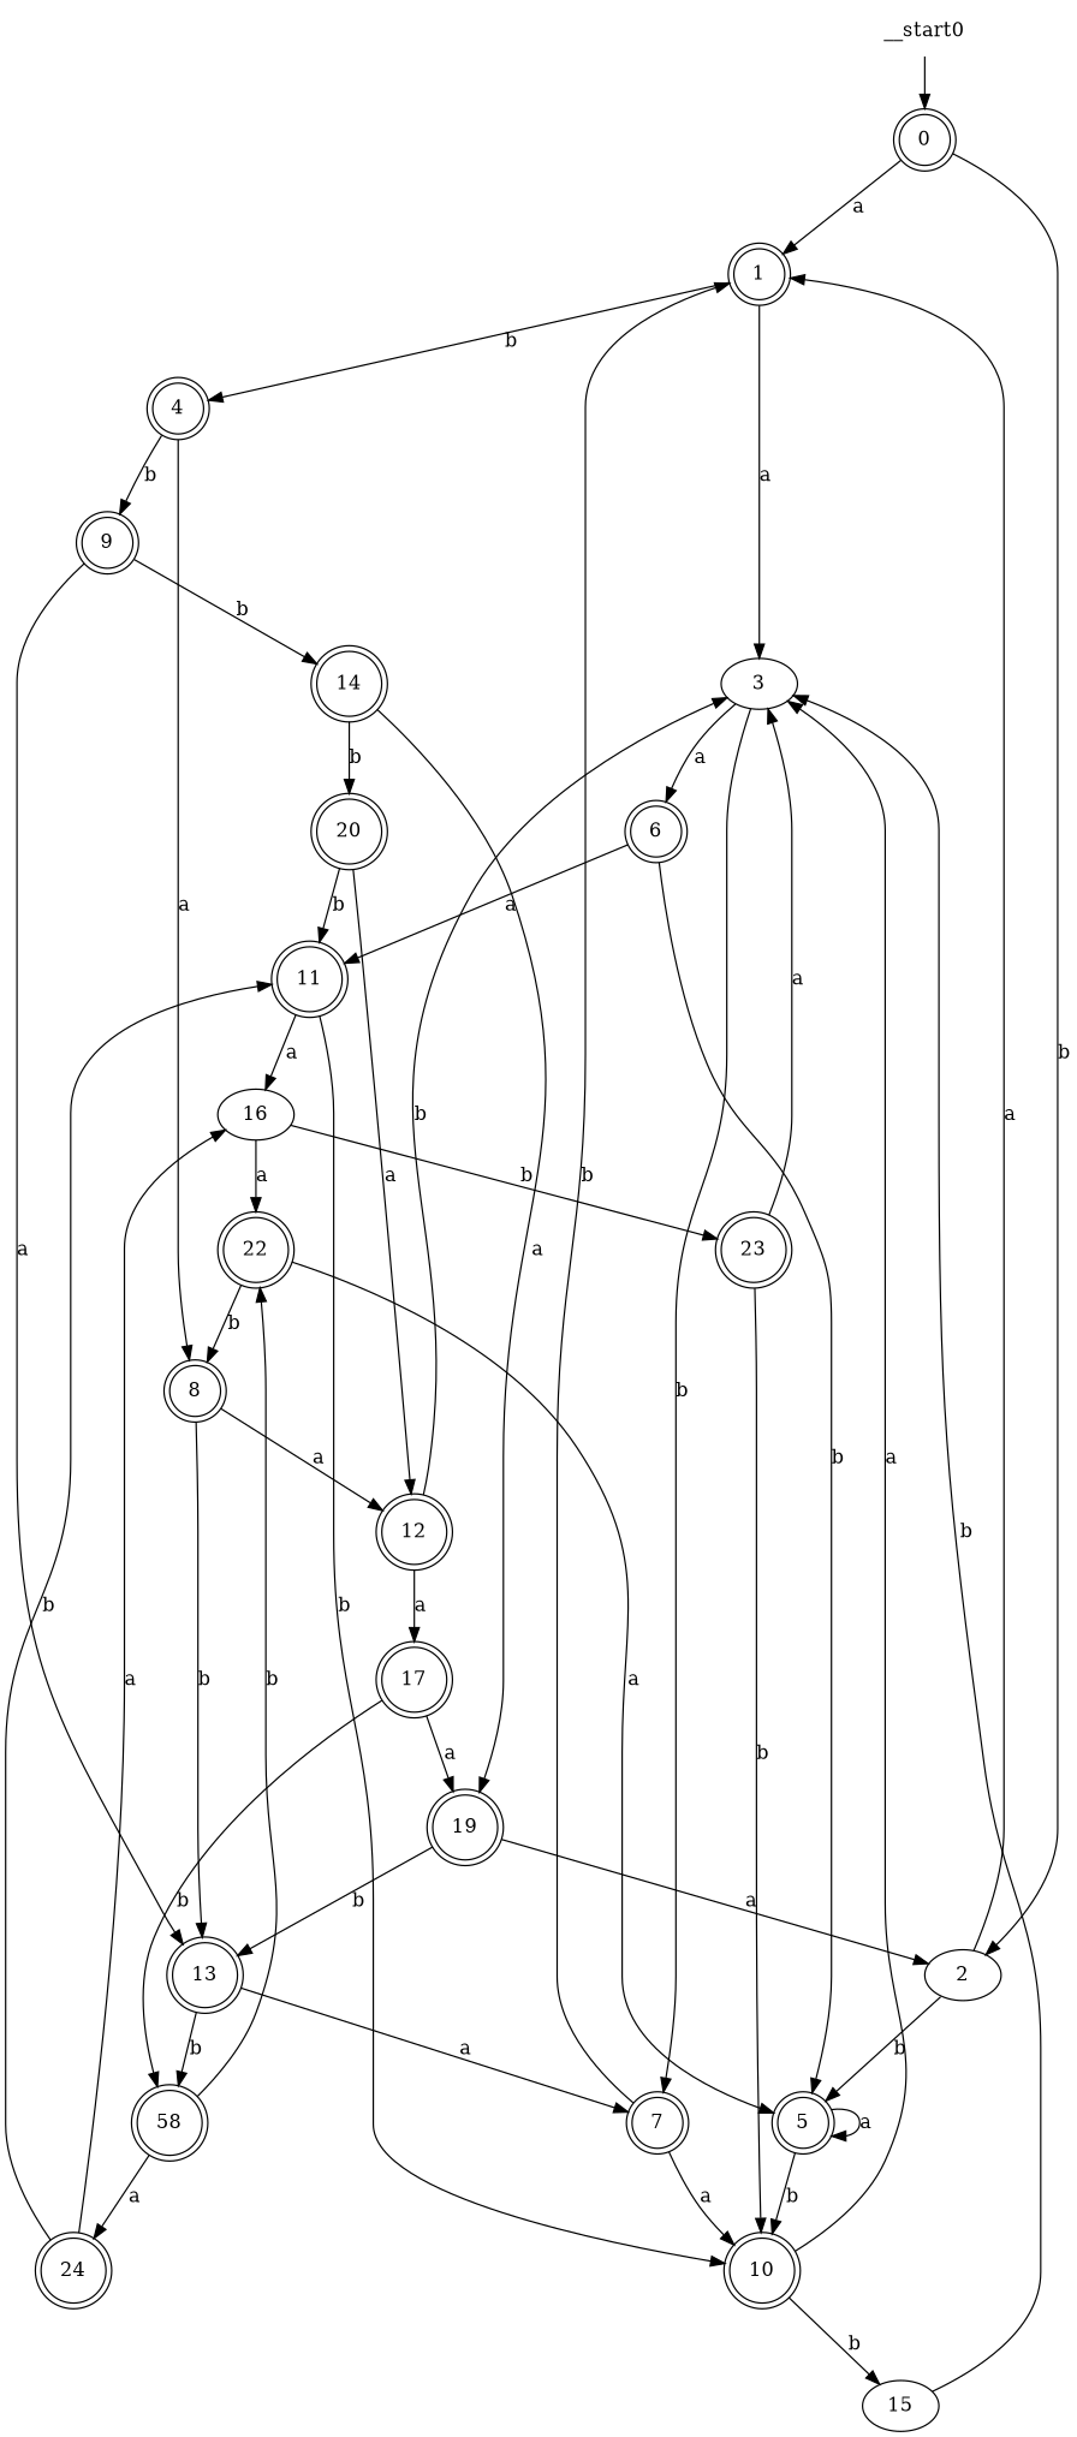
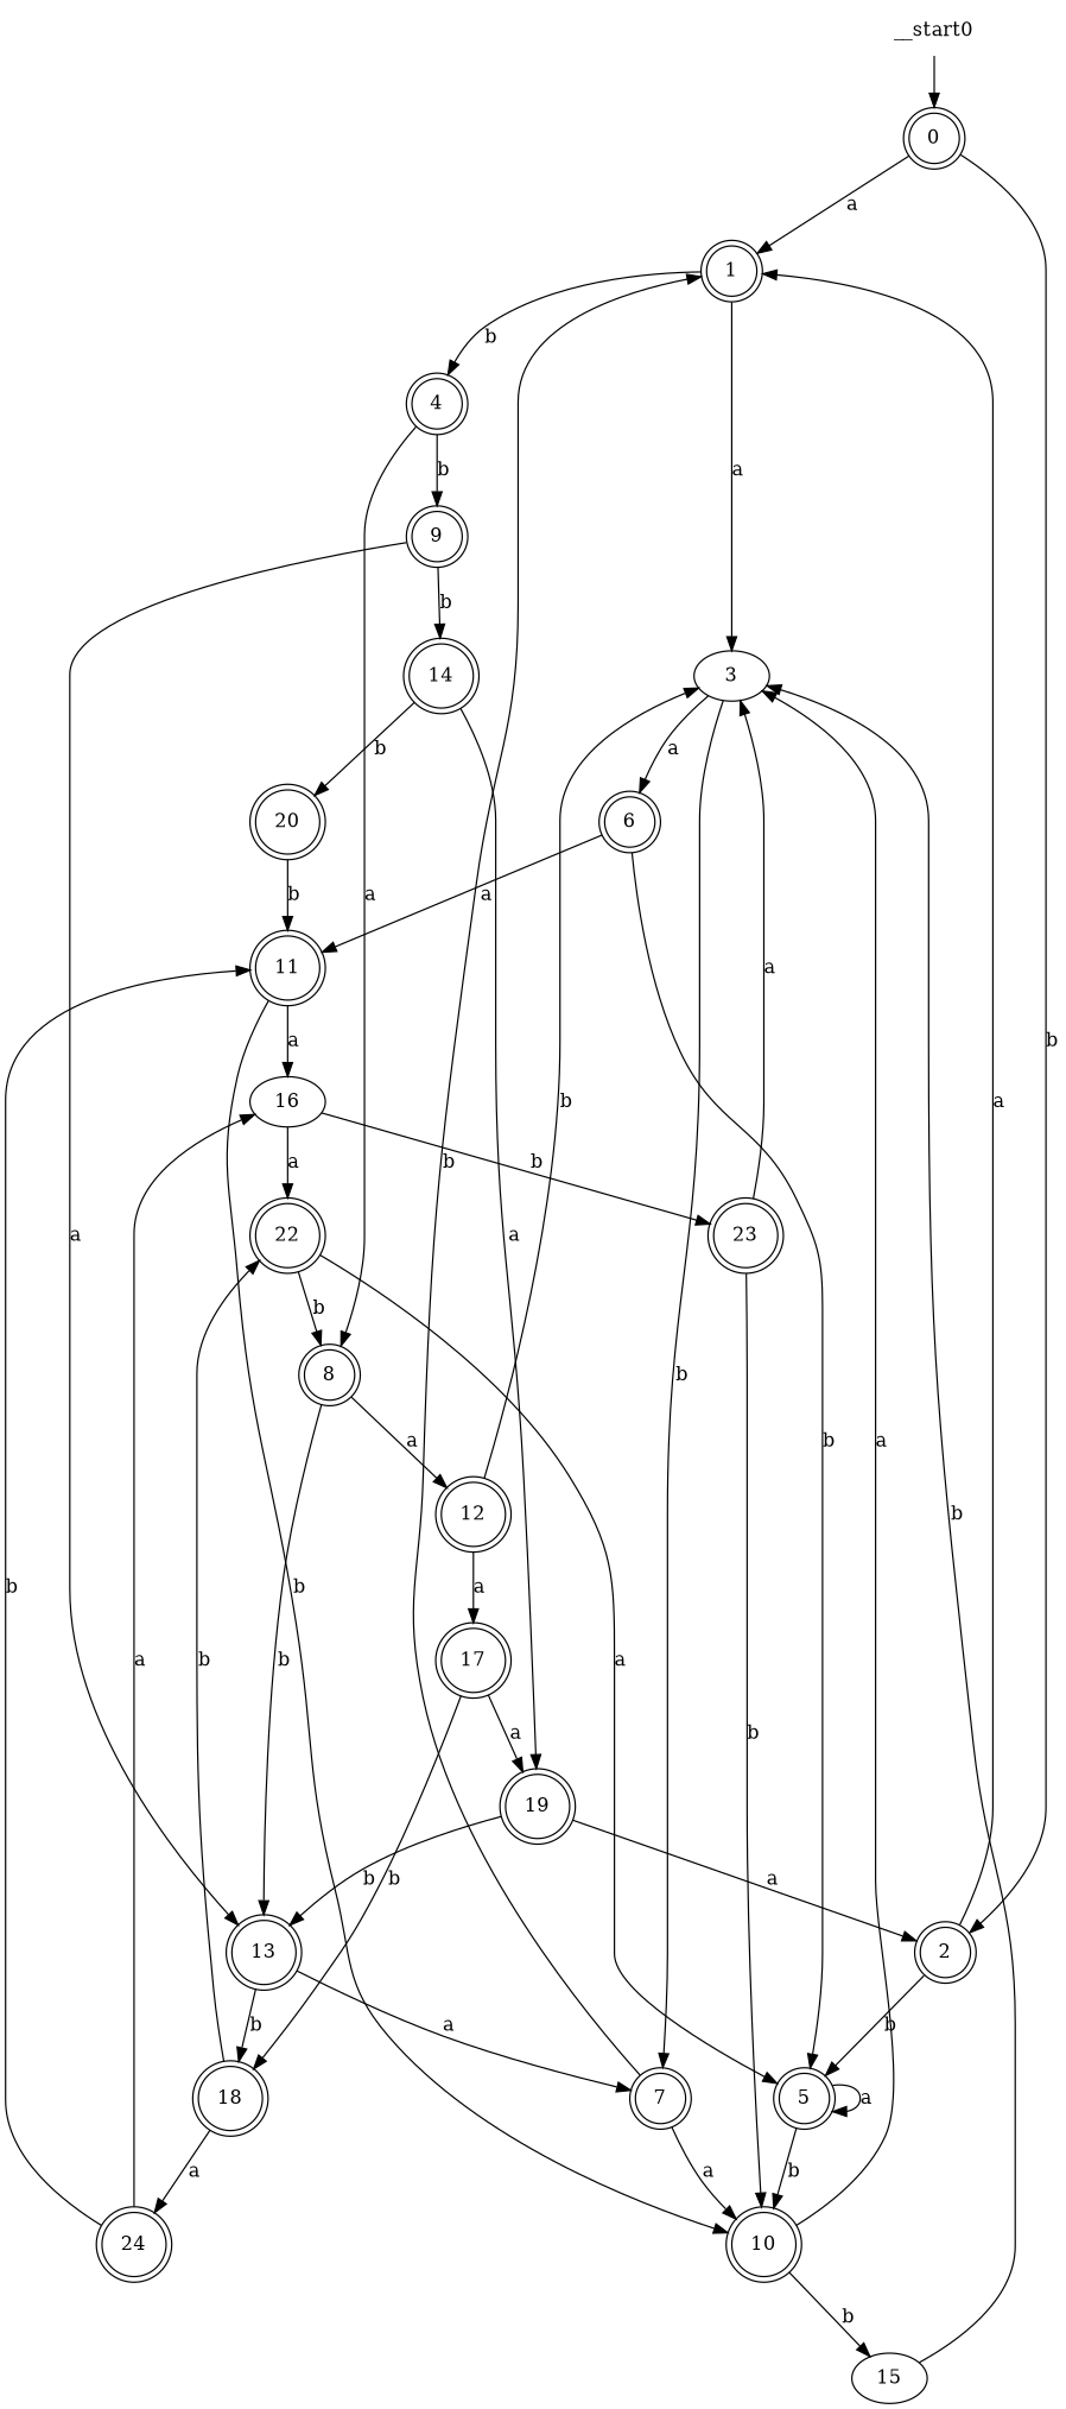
  digraph {
    node [shape=doublecircle]
    __start0 [shape=none]
    0
    1
-   2 [shape=ellipse]
+   2
    3 [shape=""]
    4
    5
    6
    7
    8
    9
    10
    11
    12
    13
    14
    15 [shape=""]
    16 [shape=""]
    17
-   18 [label=58]
+   18
    19
    20
    22
    23
    24
    __start0 -> 0
    0 -> 1 [label=a]
    0 -> 2 [label=b]
    1 -> 3 [label=a]
    1 -> 4 [label=b]
    2 -> 1 [label=a]
    2 -> 5 [label=b]
    3 -> 6 [label=a]
    3 -> 7 [label=b]
    4 -> 8 [label=a]
    4 -> 9 [label=b]
    5 -> 5 [label=a]
    5 -> 10 [label=b]
    6 -> 5 [label=b]
    6 -> 11 [label=a]
    7 -> 1 [label=b]
    7 -> 10 [label=a]
    8 -> 12 [label=a]
    8 -> 13 [label=b]
    9 -> 13 [label=a]
    9 -> 14 [label=b]
    10 -> 3 [label=a]
    10 -> 15 [label=b]
    11 -> 10 [label=b]
    11 -> 16 [label=a]
    12 -> 3 [label=b]
    12 -> 17 [label=a]
    13 -> 7 [label=a]
    13 -> 18 [label=b]
    14 -> 19 [label=a]
    14 -> 20 [label=b]
    15 -> 3 [label=b]
    16 -> 22 [label=a]
    16 -> 23 [label=b]
    17 -> 18 [label=b]
    17 -> 19 [label=a]
    18 -> 22 [label=b]
    18 -> 24 [label=a]
    19 -> 2 [label=a]
    19 -> 13 [label=b]
    20 -> 11 [label=b]
-   20 -> 12 [label=a]
    22 -> 5 [label=a]
    22 -> 8 [label=b]
    23 -> 3 [label=a]
    23 -> 10 [label=b]
    24 -> 11 [label=b]
    24 -> 16 [label=a]
  }
